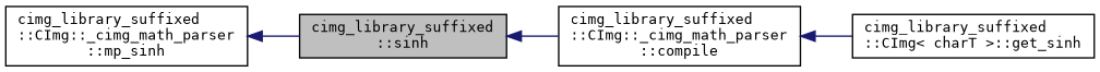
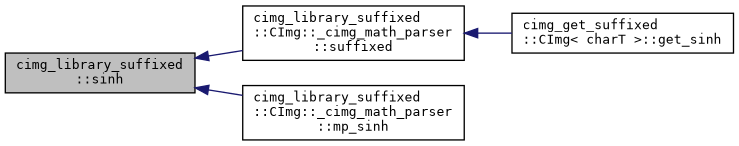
  digraph {
    fontname="DejaVu Sans Mono"
    rankdir=LR
    node [color=black fillcolor=white fontname="DejaVu Sans Mono" fontsize=10 shape=record style=filled]
    edge [color=midnightblue dir=back fontname="DejaVu Sans Mono" fontsize=10 labelfontname=Helvetica labelfontsize=10 style=solid]
    n1 [fillcolor=grey75 fontcolor=black height=0.2 label="cimg_library_suffixed\l::sinh" width=0.4]
-   n2 [height=0.2 label="cimg_library_suffixed\l::CImg::_cimg_math_parser\l::compile" width=0.4]
+   n2 [height=0.2 label="cimg_library_suffixed\l::CImg::_cimg_math_parser\l::suffixed" width=0.4]
    n3 [height=0.2 label="cimg_library_suffixed\l::CImg::_cimg_math_parser\l::mp_sinh" width=0.4]
-   n4 [height=0.2 label="cimg_library_suffixed\l::CImg\< charT \>::get_sinh" width=0.4]
+   n4 [height=0.2 label="cimg_get_suffixed\l::CImg\< charT \>::get_sinh" width=0.4]
    n1 -> n2
-   n3 -> n1
+   n1 -> n3
    n2 -> n4
  }
